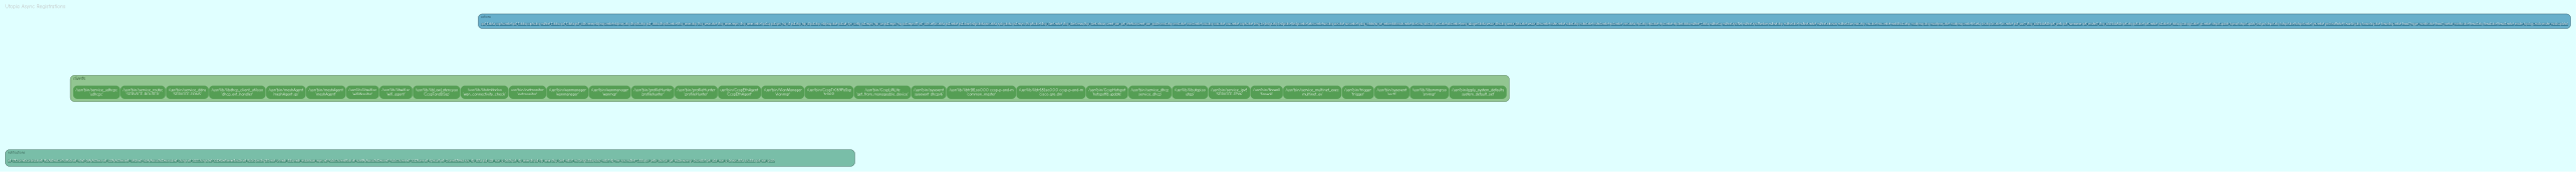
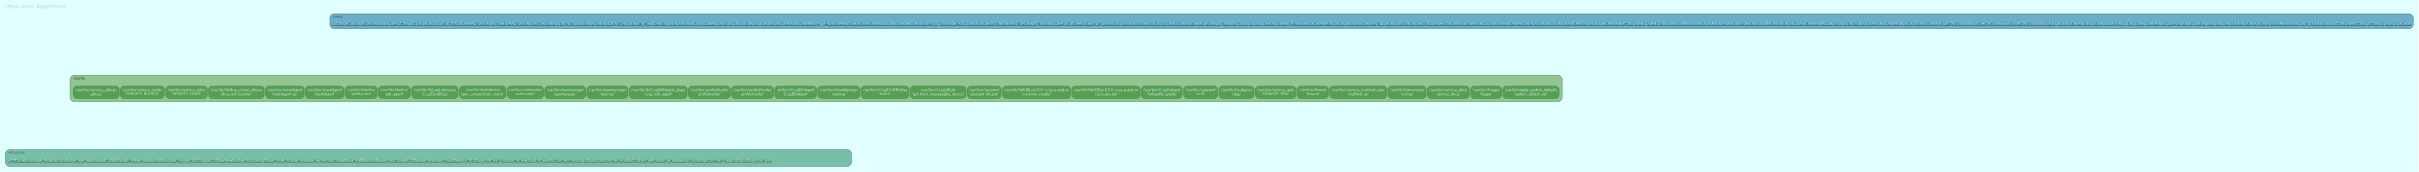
  digraph {
    bgcolor=lightcyan
    fontcolor=grey
    fontname="Comic Neue"
    fontsize=16
    label="Utopia Async Registrations"
    labeljust=l
    labelloc=top
    nodesep=0
    rankdir=TB
    ranksep=2.5
    node [fontname="Comic Neue" margin=0 penwidth=0.1 shape=box style=filled color="#092834" fillcolor="#347B98" fontcolor=white fontsize=8]
    edge [arrowhead=none arrowsize=0.5 color=grey fontname="Comic Neue" penwidth=0.1]
    _fac04ca68a48af91f0290001604a2463 [height=0 shape=plaintext style=invisible color="" fillcolor="" fontcolor="" fontsize=""]
    n2 [color="#093426" fillcolor="#448D76" height=0 label="bridge-status\l" width=0]
    n3 [color="#093426" fillcolor="#448D76" height=0 label="dhcp_client_restart_mv3\l" width=0]
    n4 [color="#093426" fillcolor="#448D76" height=0 label="dhcpv4_ntp_server\l" width=0]
    n5 [color="#093426" fillcolor="#448D76" height=0 label="dhcpv6_ntp_server\l" width=0]
    n6 [color="#093426" fillcolor="#448D76" height=0 label="ipv4_addr_mon_ip_del\l" width=0]
    n7 [color="#093426" fillcolor="#448D76" height=0 label="ipv4_wan_ipaddr\l" width=0]
    n8 [color="#093426" fillcolor="#448D76" height=0 label="ipv6_addr_mon_ip_del\l" width=0]
    n9 [color="#093426" fillcolor="#448D76" height=0 label="lan-status\l" width=0]
    n10 [color="#093426" fillcolor="#448D76" height=0 label="lan_ipv6_enable\l" width=0]
    n11 [color="#093426" fillcolor="#448D76" height=0 label="lan_prefix_clear\l" width=0]
    n12 [color="#093426" fillcolor="#448D76" height=0 label="lease_resync\l" width=0]
    n13 [color="#093426" fillcolor="#448D76" height=0 label="mesh_enable\l" width=0]
    n14 [color="#093426" fillcolor="#448D76" height=0 label="mesh_status\l" width=0]
    n15 [color="#093426" fillcolor="#448D76" height=0 label="mesh_url\l" width=0]
    n16 [color="#093426" fillcolor="#448D76" height=0 label="multinet_1-status\l" width=0]
    n17 [color="#093426" fillcolor="#448D76" height=0 label="ntp_time_sync\l" width=0]
    n18 [color="#093426" fillcolor="#448D76" height=0 label="radvd_restart\l" width=0]
    n19 [color="#093426" fillcolor="#448D76" height=0 label="subnet_change\l" width=0]
    n20 [color="#093426" fillcolor="#448D76" height=0 label="sync_ntp_status\l" width=0]
    n21 [color="#093426" fillcolor="#448D76" height=0 label="wan-status\l" width=0]
    n22 [color="#093426" fillcolor="#448D76" height=0 label="wanmgr_dns-restart\l" width=0]
    n23 [color="#093426" fillcolor="#448D76" height=0 label="wifi_ApSecurity\l" width=0]
    n24 [color="#093426" fillcolor="#448D76" height=0 label="wifi_ChannelUtilHeal\l" width=0]
    n25 [color="#093426" fillcolor="#448D76" height=0 label="wifi_MacAddressControlMode\l" width=0]
    n26 [color="#093426" fillcolor="#448D76" height=0 label="wifi_OffChannelScanEnable\l" width=0]
    n27 [color="#093426" fillcolor="#448D76" height=0 label="wifi_RadioChannel\l" width=0]
    n28 [color="#093426" fillcolor="#448D76" height=0 label="wifi_RadioChannelMode\l" width=0]
    n29 [color="#093426" fillcolor="#448D76" height=0 label="wifi_RadioOperatingStd\l" width=0]
    n30 [color="#093426" fillcolor="#448D76" height=0 label="wifi_SSIDAdvertisementEnable\l" width=0]
    n31 [color="#093426" fillcolor="#448D76" height=0 label="wifi_SSIDChanged\l" width=0]
    n32 [color="#093426" fillcolor="#448D76" height=0 label="wifi_SSIDName\l" width=0]
    n33 [color="#093426" fillcolor="#448D76" height=0 label="wifi_TxRate\l" width=0]
    n34 [color="#093426" fillcolor="#448D76" height=0 label="wifi_addApAclDevice\l" width=0]
    n35 [color="#093426" fillcolor="#448D76" height=0 label="wifi_delApAclDevice\l" width=0]
    n36 [color="#093426" fillcolor="#448D76" height=0 label="wifi_init\l" width=0]
    n37 [color="#093426" fillcolor="#448D76" height=0 label="wifi_kickAllApAssociatedDevice\l" width=0]
    n38 [color="#093426" fillcolor="#448D76" height=0 label="wifi_kickApAssociatedDevice\l" width=0]
    n39 [color="#0A3409" fillcolor="#559E54" fontsize=12 height=0 label="/usr/bin/apply_system_defaults\n'system_default_set'" margin=0.1 style="filled,rounded" width=0]
    n40 [color="#0A3409" fillcolor="#559E54" fontsize=12 height=0 label="/usr/lib/libsrvmgr.so\n'srvmgr'" margin=0.1 style="filled,rounded" width=0]
    n41 [color="#0A3409" fillcolor="#559E54" fontsize=12 height=0 label="/usr/bin/sysevent\n'sectl'" margin=0.1 style="filled,rounded" width=0]
    n42 [color="#0A3409" fillcolor="#559E54" fontsize=12 height=0 label="/usr/bin/trigger\n'trigger'" margin=0.1 style="filled,rounded" width=0]
    n43 [color="#0A3409" fillcolor="#559E54" fontsize=12 height=0 label="/usr/bin/service_multinet_exec\n'multinet_ev'" margin=0.1 style="filled,rounded" width=0]
    n44 [color="#0A3409" fillcolor="#559E54" fontsize=12 height=0 label="/usr/bin/firewall\n'firewall'" margin=0.1 style="filled,rounded" width=0]
    n45 [color="#0A3409" fillcolor="#559E54" fontsize=12 height=0 label="/usr/bin/service_ipv6\n'SERVICE-IPV6'" margin=0.1 style="filled,rounded" width=0]
    n46 [color="#0A3409" fillcolor="#559E54" fontsize=12 height=0 label="/usr/lib/libutapi.so\n'utapi'" margin=0.1 style="filled,rounded" width=0]
    n47 [color="#0A3409" fillcolor="#559E54" fontsize=12 height=0 label="/usr/bin/service_dhcp\n'service_dhcp'" margin=0.1 style="filled,rounded" width=0]
    n48 [color="#0A3409" fillcolor="#559E54" fontsize=12 height=0 label="/usr/bin/CcspHotspot\n'hotspotfd-update'" margin=0.1 style="filled,rounded" width=0]
    n49 [color="#0A3409" fillcolor="#559E54" fontsize=12 height=0 label="/usr/lib/libtr181.so.0.0.0 ccsp-p-and-m\n'cisco-gre-dm'" margin=0.1 style="filled,rounded" width=0]
    n50 [color="#0A3409" fillcolor="#559E54" fontsize=12 height=0 label="/usr/lib/libtr181.so.0.0.0 ccsp-p-and-m\n'common_master'" margin=0.1 style="filled,rounded" width=0]
    n51 [color="#0A3409" fillcolor="#559E54" fontsize=12 height=0 label="/usr/bin/sysevent\n'sysevent dhcpv6'" margin=0.1 style="filled,rounded" width=0]
    n52 [color="#0A3409" fillcolor="#559E54" fontsize=12 height=0 label="/usr/bin/CcspLMLite\n'get_from_manageable_device'" margin=0.1 style="filled,rounded" width=0]
    n53 [color="#0A3409" fillcolor="#559E54" fontsize=12 height=0 label="/usr/bin/CcspTr069PaSsp\n'tr069'" margin=0.1 style="filled,rounded" width=0]
    n54 [color="#0A3409" fillcolor="#559E54" fontsize=12 height=0 label="/usr/bin/VlanManager\n'vlanmgr'" margin=0.1 style="filled,rounded" width=0]
    n55 [color="#0A3409" fillcolor="#559E54" fontsize=12 height=0 label="usr/bin/CcspEthAgent\n'CcspEthAgent'" margin=0.1 style="filled,rounded" width=0]
    n56 [color="#0A3409" fillcolor="#559E54" fontsize=12 height=0 label="/usr/bin/profileHunter\n'profileHunter'" margin=0.1 style="filled,rounded" width=0]
    n57 [color="#0A3409" fillcolor="#559E54" fontsize=12 height=0 label="/usr/bin/profileHunter\n'profilehunter'" margin=0.1 style="filled,rounded" width=0]
+   n58 [color="#0A3409" fillcolor="#559E54" fontsize=12 height=0 label="/usr/lib/libCcspWifiAgent_sbapi\n'ccsp_wifi_agent'" margin=0.1 style="filled,rounded" width=0]
    n59 [color="#0A3409" fillcolor="#559E54" fontsize=12 height=0 label="/usr/bin/wanmanager\n'wanmgr'" margin=0.1 style="filled,rounded" width=0]
    n60 [color="#0A3409" fillcolor="#559E54" fontsize=12 height=0 label="/usr/bin/wanmanager\n'wanmanager'" margin=0.1 style="filled,rounded" width=0]
    n61 [color="#0A3409" fillcolor="#559E54" fontsize=12 height=0 label="usr/bin/netmonitor\n'netmonitor'" margin=0.1 style="filled,rounded" width=0]
    n62 [color="#0A3409" fillcolor="#559E54" fontsize=12 height=0 label="/usr/lib/libdmltad.so\n'wan_connectivity_check'" margin=0.1 style="filled,rounded" width=0]
    n63 [color="#0A3409" fillcolor="#559E54" fontsize=12 height=0 label="/usr/lib/libLowLatency.so\n'CcspTandDSsp'" margin=0.1 style="filled,rounded" width=0]
    n64 [color="#0A3409" fillcolor="#559E54" fontsize=12 height=0 label="/usr/lib/libwifi.so\n'wifi_agent'" margin=0.1 style="filled,rounded" width=0]
    n65 [color="#0A3409" fillcolor="#559E54" fontsize=12 height=0 label="/usr/lib/libwifi.so\n'wifiMonitor'" margin=0.1 style="filled,rounded" width=0]
    n66 [color="#0A3409" fillcolor="#559E54" fontsize=12 height=0 label="/usr/bin/meshAgent\n'meshAgent'" margin=0.1 style="filled,rounded" width=0]
    n67 [color="#0A3409" fillcolor="#559E54" fontsize=12 height=0 label="/usr/bin/meshAgent\n'meshAgent-gs'" margin=0.1 style="filled,rounded" width=0]
    n68 [color="#0A3409" fillcolor="#559E54" fontsize=12 height=0 label="/usr/lib/libdhcp_client_utils.so\n'dhcp_evt_handler'" margin=0.1 style="filled,rounded" width=0]
    n69 [color="#0A3409" fillcolor="#559E54" fontsize=12 height=0 label="/usr/bin/service_ddns\n'SERVICE-DDNS'" margin=0.1 style="filled,rounded" width=0]
    n70 [color="#0A3409" fillcolor="#559E54" fontsize=12 height=0 label="/usr/bin/service_routed\n'SERVICE-ROUTED'" margin=0.1 style="filled,rounded" width=0]
    n71 [color="#0A3409" fillcolor="#559E54" fontsize=12 height=0 label="/usr/bin/service_udhcpc\n'udhcpc'" margin=0.1 style="filled,rounded" width=0]
    n72 [height=0 label="bridge-restart\l" width=0]
    n73 [height=0 label="bridge-start\l" width=0]
    n74 [height=0 label="bridge-status\l" width=0]
    n75 [height=0 label="bridge-stop\l" width=0]
    n76 [height=0 label="bring-lan\l" width=0]
    n77 [height=0 label="ccsphs-restart\l" width=0]
    n78 [height=0 label="ccsphs-start\l" width=0]
    n79 [height=0 label="ccsphs-stop\l" width=0]
    n80 [height=0 label="cosa-restart\l" width=0]
    n81 [height=0 label="cosa-start\l" width=0]
    n82 [height=0 label="cosa-stop\l" width=0]
    n83 [height=0 label="crond-restart\l" width=0]
    n84 [height=0 label="crond-start\l" width=0]
    n85 [height=0 label="crond-stop\l" width=0]
    n86 [height=0 label="current_wan_ipaddr\l" width=0]
    n87 [height=0 label="current_wan_ipv6_interface\l" width=0]
    n88 [height=0 label="dhcp_client-release\l" width=0]
    n89 [height=0 label="dhcp_client-renew\l" width=0]
    n90 [height=0 label="dhcp_client-restart\l" width=0]
    n91 [height=0 label="dhcp_server-restart\l" width=0]
    n92 [height=0 label="dhcp_server-resync\l" width=0]
    n93 [height=0 label="dhcp_server-start\l" width=0]
    n94 [height=0 label="dhcp_server-stop\l" width=0]
    n95 [height=0 label="dhcpv6s-restart\l" width=0]
    n96 [height=0 label="dhcpv6s-start\l" width=0]
    n97 [height=0 label="dhcpv6s-stop\l" width=0]
    n98 [height=0 label="erouter_mode-updated\l" width=0]
    n99 [height=0 label="erouter_topology-mode\l" width=0]
    n100 [height=0 label="firewall-restart\l" width=0]
    n101 [height=0 label="firewall-start\l" width=0]
    n102 [height=0 label="firewall-stop\l" width=0]
    n103 [height=0 label="firewall_newhost_monitor-start\l" width=0]
    n104 [height=0 label="firewall_trigger_monitor-start\l" width=0]
    n105 [height=0 label="forwarding-restart\l" width=0]
    n106 [height=0 label="forwarding-start\l" width=0]
    n107 [height=0 label="forwarding-stop\l" width=0]
    n108 [height=0 label="gre-forceRestart\l" width=0]
    n109 [height=0 label="gre-restart\l" width=0]
    n110 [height=0 label="hotspot-restart\l" width=0]
    n111 [height=0 label="hotspot-start\l" width=0]
    n112 [height=0 label="hotspot-stop\l" width=0]
    n113 [height=0 label="hotspot-update_bridges\l" width=0]
    n114 [height=0 label="hotspot-update_tcpmss\l" width=0]
    n115 [height=0 label="igd-restart\l" width=0]
    n116 [height=0 label="igd-start\l" width=0]
    n117 [height=0 label="igd-stop\l" width=0]
    n118 [height=0 label="iot_status\l" width=0]
    n119 [height=0 label="ipv4-down\l" width=0]
    n120 [height=0 label="ipv4-restart\l" width=0]
    n121 [height=0 label="ipv4-resync\l" width=0]
    n122 [height=0 label="ipv4-resyncAll\l" width=0]
    n123 [height=0 label="ipv4-resync_tsip\l" width=0]
    n124 [height=0 label="ipv4-resync_tsip_asn\l" width=0]
    n125 [height=0 label="ipv4-set_dyn_config\l" width=0]
    n126 [height=0 label="ipv4-start\l" width=0]
    n127 [height=0 label="ipv4-stop\l" width=0]
    n128 [height=0 label="ipv4-stop_tsip_all\l" width=0]
    n129 [height=0 label="ipv4-sync_tsip_all\l" width=0]
    n130 [height=0 label="ipv4-up\l" width=0]
    n131 [height=0 label="ipv4_-status\l" width=0]
    n132 [height=0 label="ipv4_4-status\l" width=0]
    n133 [height=0 label="ipv4_5-status\l" width=0]
    n134 [height=0 label="ipv4_6-status\l" width=0]
    n135 [height=0 label="ipv6-restart\l" width=0]
    n136 [height=0 label="ipv6-start\l" width=0]
    n137 [height=0 label="ipv6-stop\l" width=0]
    n138 [height=0 label="ipv6_addr-renew\l" width=0]
    n139 [height=0 label="ipv6_addr-set\l" width=0]
    n140 [height=0 label="ipv6_erouter0_dhcp_solicNodeAddr\l" width=0]
    n141 [height=0 label="ipv6_nameserver\l" width=0]
    n142 [height=0 label="ipv6_prefix\l" width=0]
    n143 [height=0 label="ipv6_wan0_dhcp_solicNodeAddr\l" width=0]
    n144 [height=0 label="lan-restart\l" width=0]
    n145 [height=0 label="lan-start\l" width=0]
    n146 [height=0 label="lan-status\l" width=0]
    n147 [height=0 label="lan-stop\l" width=0]
    n148 [height=0 label="lnf-setup\l" width=0]
    n149 [height=0 label="mcastproxy-restart\l" width=0]
    n150 [height=0 label="mcastproxy-start\l" width=0]
    n151 [height=0 label="mcastproxy-stop\l" width=0]
    n152 [height=0 label="meshbhaul-setup\l" width=0]
    n153 [height=0 label="misc-restart\l" width=0]
    n154 [height=0 label="misc-start\l" width=0]
    n155 [height=0 label="misc-stop\l" width=0]
    n156 [height=0 label="mldproxy-restart\l" width=0]
    n157 [height=0 label="mldproxy-start\l" width=0]
    n158 [height=0 label="mldproxy-stop\l" width=0]
    n159 [height=0 label="multinet-down\l" width=0]
    n160 [height=0 label="multinet-instances\l" width=0]
    n161 [height=0 label="multinet-restart\l" width=0]
    n162 [height=0 label="multinet-start\l" width=0]
    n163 [height=0 label="multinet-stop\l" width=0]
    n164 [height=0 label="multinet-syncMembers\l" width=0]
    n165 [height=0 label="multinet-syncNets\l" width=0]
    n166 [height=0 label="multinet-up\l" width=0]
    n167 [height=0 label="multinet_1-status\l" width=0]
    n168 [height=0 label="multinet_2-status\l" width=0]
    n169 [height=0 label="ntpclient-status\l" width=0]
    n170 [height=0 label="ntpd-restart\l" width=0]
    n171 [height=0 label="ntpd-start\l" width=0]
    n172 [height=0 label="ntpd-stop\l" width=0]
    n173 [height=0 label="pnm-status\l" width=0]
    n174 [height=0 label="ripd-restart\l" width=0]
    n175 [height=0 label="routed-restart\l" width=0]
    n176 [height=0 label="routed-start\l" width=0]
    n177 [height=0 label="routed-stop\l" width=0]
    n178 [height=0 label="router-restart\l" width=0]
    n179 [height=0 label="service_ddns-restart\l" width=0]
    n180 [height=0 label="service_ddns-start\l" width=0]
    n181 [height=0 label="service_ddns-stop\l" width=0]
    n182 [height=0 label="snmp_subagent-status\l" width=0]
    n183 [height=0 label="sshd-restart\l" width=0]
    n184 [height=0 label="sshd-start\l" width=0]
    n185 [height=0 label="sshd-stop\l" width=0]
    n186 [height=0 label="start-misc\l" width=0]
    n187 [height=0 label="staticroute-restart\l" width=0]
    n188 [height=0 label="sw_ext_restore\l" width=0]
    n189 [height=0 label="syslog-status\l" width=0]
    n190 [height=0 label="syslog_rotated\l" width=0]
    n191 [height=0 label="wan-restart\l" width=0]
    n192 [height=0 label="wan-start\l" width=0]
    n193 [height=0 label="wan-status\l" width=0]
    n194 [height=0 label="wan-stop\l" width=0]
    n195 [height=0 label="zebra-restart\l" width=0]
    subgraph cluster_1 {
      color="#23483C"
      fillcolor="#79BEA8"
      fontcolor="#23483C"
      fontsize=10
      label="notifications\l"
      penwidth=1.0
      style="filled, rounded"
      _fac04ca68a48af91f0290001604a2463
      n2
      n3
      n4
      n5
      n6
      n7
      n8
      n9
      n10
      n11
      n12
      n13
      n14
      n15
      n16
      n17
      n18
      n19
      n20
      n21
      n22
      n23
      n24
      n25
      n26
      n27
      n28
      n29
      n30
      n31
      n32
      n33
      n34
      n35
      n36
      n37
      n38
    }
    subgraph cluster_2 {
      color="#305A30"
      fillcolor="#92C591"
      fontcolor="#305A30"
      fontsize=14
      label="clients\l"
      penwidth=1.0
      style="filled, rounded"
      n39
      n40
      n41
      n42
      n43
      n44
      n45
      n46
      n47
      n48
      n49
      n50
      n51
      n52
      n53
      n54
      n55
      n56
      n57
+     n58
      n59
      n60
      n61
      n62
      n63
      n64
      n65
      n66
      n67
      n68
      n69
      n70
      n71
    }
    subgraph cluster_3 {
      color="#1A3E4C"
      fillcolor="#67AFCB"
      fontcolor="#1A3E4C"
      fontsize=10
      label="actions\l"
      penwidth=1.0
      style="filled, rounded"
      n72
      n73
      n74
      n75
      n76
      n77
      n78
      n79
      n80
      n81
      n82
      n83
      n84
      n85
      n86
      n87
      n88
      n89
      n90
      n91
      n92
      n93
      n94
      n95
      n96
      n97
      n98
      n99
      n100
      n101
      n102
      n103
      n104
      n105
      n106
      n107
      n108
      n109
      n110
      n111
      n112
      n113
      n114
      n115
      n116
      n117
      n118
      n119
      n120
      n121
      n122
      n123
      n124
      n125
      n126
      n127
      n128
      n129
      n130
      n131
      n132
      n133
      n134
      n135
      n136
      n137
      n138
      n139
      n140
      n141
      n142
      n143
      n144
      n145
      n146
      n147
      n148
      n149
      n150
      n151
      n152
      n153
      n154
      n155
      n156
      n157
      n158
      n159
      n160
      n161
      n162
      n163
      n164
      n165
      n166
      n167
      n168
      n169
      n170
      n171
      n172
      n173
      n174
      n175
      n176
      n177
      n178
      n179
      n180
      n181
      n182
      n183
      n184
      n185
      n186
      n187
      n188
      n189
      n190
      n191
      n192
      n193
      n194
      n195
    }
    n50 -> n7 [color=black]
    n50 -> n9 [color=black]
    n50 -> n21 [color=black]
    n60 -> n2 [color=black]
    n60 -> n3 [color=black]
    n60 -> n4 [color=black]
    n60 -> n5 [color=black]
    n60 -> n6 [color=black]
    n60 -> n8 [color=black]
    n60 -> n10 [color=black]
    n60 -> n11 [color=black]
    n60 -> n16 [color=black]
    n60 -> n17 [color=black]
    n60 -> n18 [color=black]
    n60 -> n20 [color=black]
    n60 -> n21 [color=black]
    n60 -> n22 [color=black]
    n64 -> n23 [color=black]
    n64 -> n24 [color=black]
    n64 -> n27 [color=black]
    n64 -> n32 [color=black]
    n67 -> n12 [color=black]
    n67 -> n13 [color=black]
    n67 -> n14 [color=black]
    n67 -> n15 [color=black]
    n67 -> n19 [color=black]
    n67 -> n23 [color=black]
    n67 -> n25 [color=black]
    n67 -> n26 [color=black]
    n67 -> n27 [color=black]
    n67 -> n28 [color=black]
    n67 -> n29 [color=black]
    n67 -> n30 [color=black]
    n67 -> n31 [color=black]
    n67 -> n32 [color=black]
    n67 -> n33 [color=black]
    n67 -> n34 [color=black]
    n67 -> n35 [color=black]
    n67 -> n36 [color=black]
    n67 -> n37 [color=black]
    n67 -> n38 [color=black]
    n72 -> n40
    n73 -> n40
    n74 -> n40
    n74 -> n41 [color=red]
    n75 -> n40
    n76 -> n40
    n77 -> n42 [color=red]
    n78 -> n40
    n79 -> n42 [color=red]
    n80 -> n40
    n81 -> n40
    n82 -> n40
    n83 -> n40
    n84 -> n40
    n85 -> n40
    n86 -> n40
    n87 -> n40
    n88 -> n40
    n89 -> n40
    n90 -> n40
    n91 -> n41 [color=red]
    n92 -> n41 [color=red]
    n93 -> n41 [color=red]
    n94 -> n41 [color=red]
    n95 -> n41 [color=red]
    n96 -> n40
    n97 -> n41 [color=red]
    n98 -> n40
    n99 -> n40
    n100 -> n40
    n101 -> n40
    n102 -> n40
    n103 -> n40
    n104 -> n40
    n105 -> n40
    n106 -> n40
    n107 -> n40
    n108 -> n40
    n109 -> n40
    n110 -> n40
    n111 -> n40
    n112 -> n40
    n113 -> n40
    n114 -> n40
    n115 -> n40
    n116 -> n40
    n117 -> n40
    n118 -> n40
    n119 -> n41 [color=red]
    n120 -> n41 [color=red]
    n121 -> n40
    n121 -> n41 [color=red]
    n122 -> n41 [color=red]
    n123 -> n41 [color=red]
    n124 -> n41 [color=red]
    n125 -> n41 [color=red]
    n126 -> n40
    n127 -> n41 [color=red]
    n128 -> n41 [color=red]
    n129 -> n41 [color=red]
    n130 -> n41 [color=red]
    n131 -> n41 [color=red]
    n132 -> n47 [color=red]
    n133 -> n42 [color=red]
    n134 -> n41 [color=red]
    n134 -> n47 [color=red]
    n135 -> n40
    n136 -> n40
    n137 -> n40
    n138 -> n41 [color=red]
    n139 -> n41 [color=red]
    n140 -> n40
    n141 -> n40
    n142 -> n40
    n143 -> n40
    n144 -> n40
    n145 -> n40
    n146 -> n40
    n146 -> n41 [color=red]
    n146 -> n42 [color=red]
    n147 -> n40
    n148 -> n40
    n149 -> n40
    n150 -> n40
    n151 -> n40
    n152 -> n40
    n153 -> n40
    n154 -> n40
    n155 -> n40
    n156 -> n41 [color=red]
    n157 -> n41 [color=red]
    n158 -> n41 [color=red]
    n159 -> n40
    n160 -> n40
    n161 -> n40
    n162 -> n40
    n163 -> n40
    n164 -> n40
    n165 -> n40
    n166 -> n40
    n167 -> n40
    n168 -> n42 [color=red]
    n169 -> n40
    n170 -> n40
    n171 -> n40
    n172 -> n40
    n173 -> n40
    n174 -> n40
    n175 -> n40
    n176 -> n40
    n177 -> n40
    n178 -> n40
    n179 -> n40
    n180 -> n40
    n181 -> n40
    n182 -> n40
    n183 -> n40
    n184 -> n40
    n185 -> n40
    n186 -> n40
    n187 -> n40
    n188 -> n40
    n189 -> n40
    n189 -> n41 [color=red]
    n190 -> n40
    n191 -> n40
    n192 -> n40
    n193 -> n40
    n193 -> n41 [color=red]
    n194 -> n40
    n195 -> n40
  }
